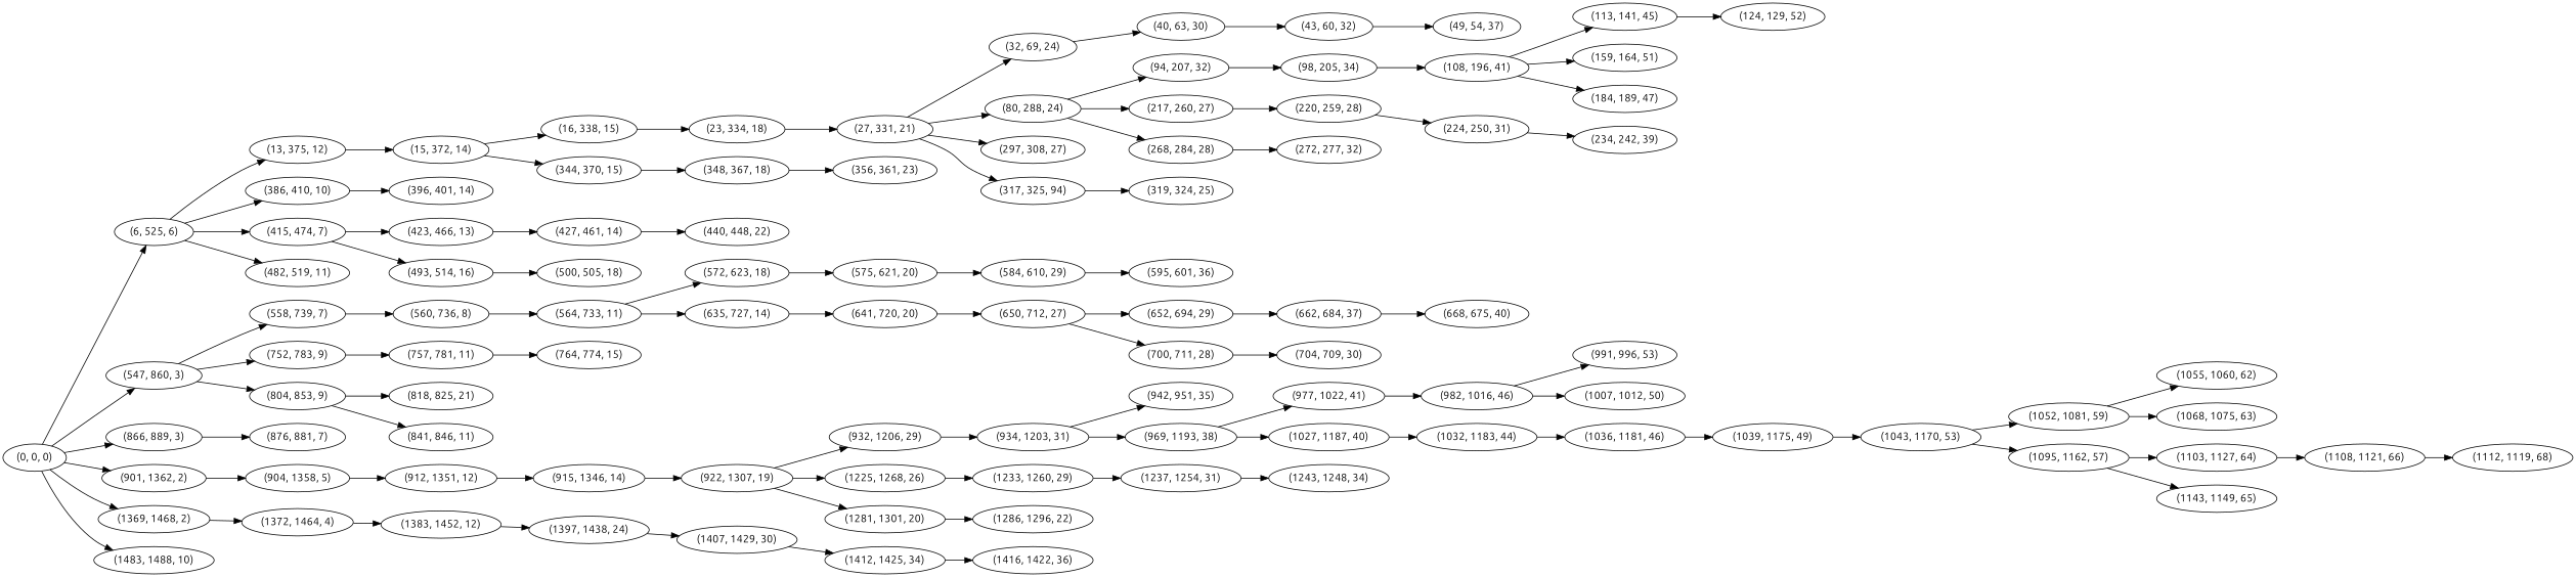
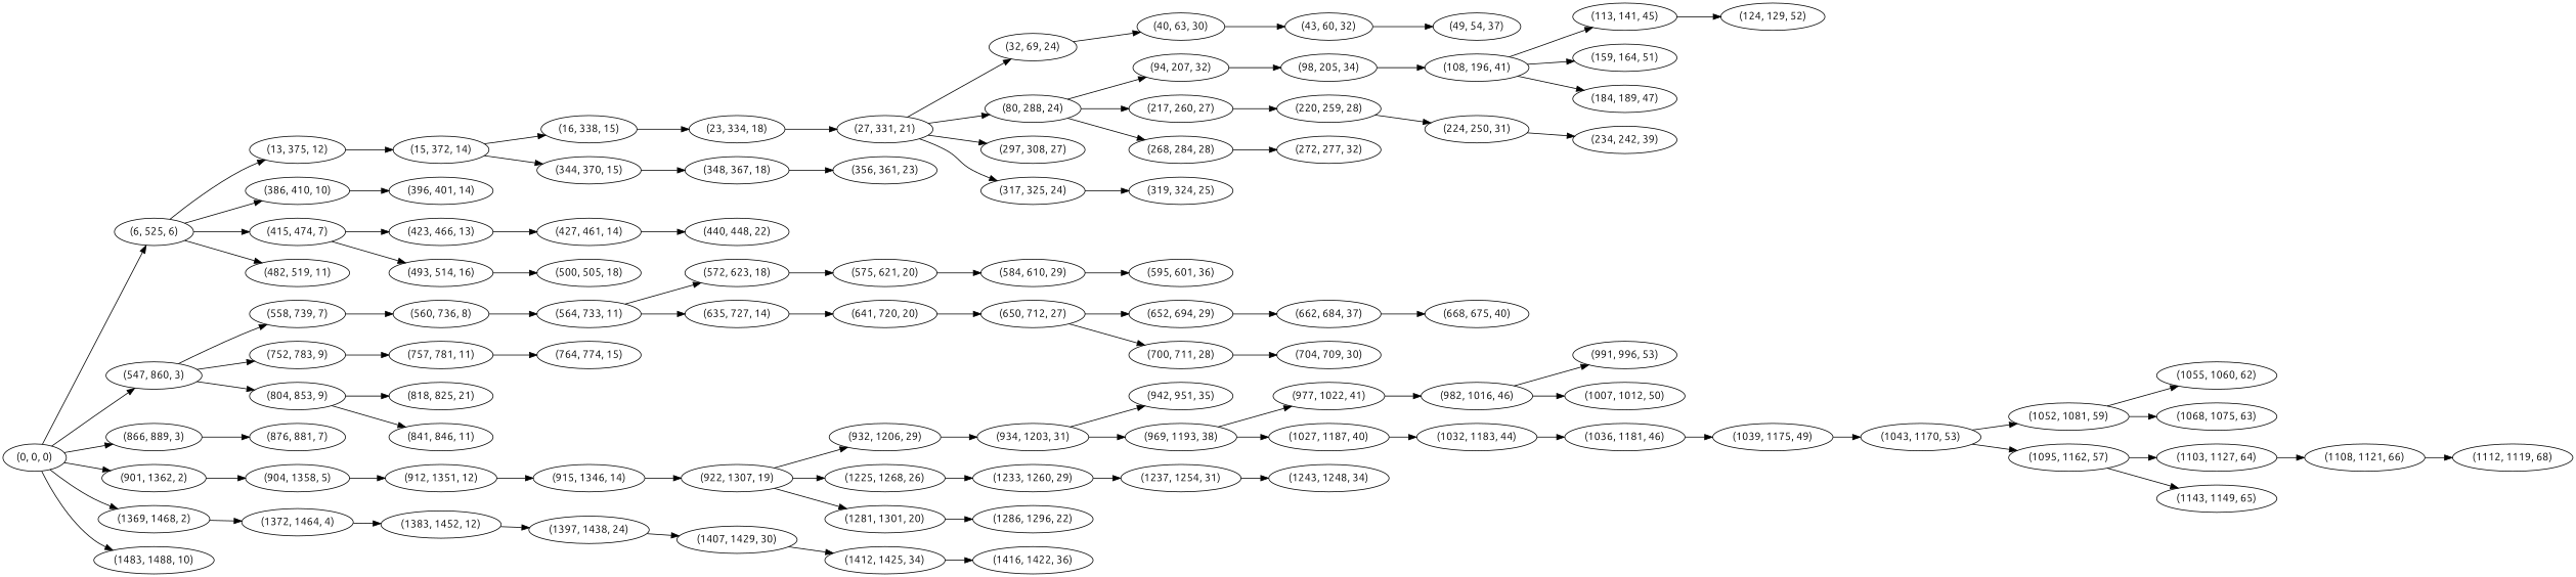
  digraph {
    fontname=Ubuntu
    rankdir=LR
    node [fontname=Ubuntu]
    edge [fontname=Ubuntu]
    "(0, 0, 0)"
    "(6, 525, 6)"
    "(547, 860, 3)"
    "(866, 889, 3)"
    "(901, 1362, 2)"
    "(1369, 1468, 2)"
    "(1483, 1488, 10)"
    "(13, 375, 12)"
    "(386, 410, 10)"
    "(415, 474, 7)"
    "(482, 519, 11)"
    "(558, 739, 7)"
    "(752, 783, 9)"
    "(804, 853, 9)"
    "(876, 881, 7)"
    "(904, 1358, 5)"
    "(1372, 1464, 4)"
    "(15, 372, 14)"
    "(396, 401, 14)"
    "(423, 466, 13)"
    "(493, 514, 16)"
    "(16, 338, 15)"
    "(344, 370, 15)"
    "(23, 334, 18)"
    "(348, 367, 18)"
    "(27, 331, 21)"
    "(32, 69, 24)"
    "(80, 288, 24)"
    "(297, 308, 27)"
-   "(317, 325, 24)" [label="(317, 325, 94)"]
+   "(317, 325, 24)"
    "(40, 63, 30)"
    "(94, 207, 32)"
    "(217, 260, 27)"
    "(268, 284, 28)"
    "(319, 324, 25)"
    "(43, 60, 32)"
    "(49, 54, 37)"
    "(98, 205, 34)"
    "(220, 259, 28)"
    "(272, 277, 32)"
    "(108, 196, 41)"
    "(113, 141, 45)"
    "(159, 164, 51)"
    "(184, 189, 47)"
    "(124, 129, 52)"
    "(224, 250, 31)"
    "(234, 242, 39)"
    "(356, 361, 23)"
    "(427, 461, 14)"
    "(440, 448, 22)"
    "(500, 505, 18)"
    "(560, 736, 8)"
    "(757, 781, 11)"
    "(818, 825, 21)"
    "(841, 846, 11)"
    "(564, 733, 11)"
    "(572, 623, 18)"
    "(635, 727, 14)"
    "(575, 621, 20)"
    "(641, 720, 20)"
    "(584, 610, 29)"
    "(595, 601, 36)"
    "(650, 712, 27)"
    "(652, 694, 29)"
    "(700, 711, 28)"
    "(662, 684, 37)"
    "(704, 709, 30)"
    "(668, 675, 40)"
    "(764, 774, 15)"
    "(912, 1351, 12)"
    "(915, 1346, 14)"
    "(922, 1307, 19)"
    "(932, 1206, 29)"
    "(1225, 1268, 26)"
    "(1281, 1301, 20)"
    "(934, 1203, 31)"
    "(1233, 1260, 29)"
    "(1286, 1296, 22)"
    "(942, 951, 35)"
    "(969, 1193, 38)"
    "(977, 1022, 41)"
    "(1027, 1187, 40)"
    "(982, 1016, 46)"
    "(1032, 1183, 44)"
    "(991, 996, 53)"
    "(1007, 1012, 50)"
    "(1036, 1181, 46)"
    "(1039, 1175, 49)"
    "(1043, 1170, 53)"
    "(1052, 1081, 59)"
    "(1095, 1162, 57)"
    "(1055, 1060, 62)"
    "(1068, 1075, 63)"
    "(1103, 1127, 64)"
    "(1143, 1149, 65)"
    "(1108, 1121, 66)"
    "(1112, 1119, 68)"
    "(1237, 1254, 31)"
    "(1243, 1248, 34)"
    "(1383, 1452, 12)"
    "(1397, 1438, 24)"
    "(1407, 1429, 30)"
    "(1412, 1425, 34)"
    "(1416, 1422, 36)"
    "(0, 0, 0)" -> "(6, 525, 6)"
    "(0, 0, 0)" -> "(547, 860, 3)"
    "(0, 0, 0)" -> "(866, 889, 3)"
    "(0, 0, 0)" -> "(901, 1362, 2)"
    "(0, 0, 0)" -> "(1369, 1468, 2)"
    "(0, 0, 0)" -> "(1483, 1488, 10)"
    "(6, 525, 6)" -> "(13, 375, 12)"
    "(6, 525, 6)" -> "(386, 410, 10)"
    "(6, 525, 6)" -> "(415, 474, 7)"
    "(6, 525, 6)" -> "(482, 519, 11)"
    "(547, 860, 3)" -> "(558, 739, 7)"
    "(547, 860, 3)" -> "(752, 783, 9)"
    "(547, 860, 3)" -> "(804, 853, 9)"
    "(866, 889, 3)" -> "(876, 881, 7)"
    "(901, 1362, 2)" -> "(904, 1358, 5)"
    "(1369, 1468, 2)" -> "(1372, 1464, 4)"
    "(13, 375, 12)" -> "(15, 372, 14)"
    "(386, 410, 10)" -> "(396, 401, 14)"
    "(415, 474, 7)" -> "(423, 466, 13)"
    "(415, 474, 7)" -> "(493, 514, 16)"
    "(558, 739, 7)" -> "(560, 736, 8)"
    "(752, 783, 9)" -> "(757, 781, 11)"
    "(804, 853, 9)" -> "(818, 825, 21)"
    "(804, 853, 9)" -> "(841, 846, 11)"
    "(904, 1358, 5)" -> "(912, 1351, 12)"
    "(1372, 1464, 4)" -> "(1383, 1452, 12)"
    "(15, 372, 14)" -> "(16, 338, 15)"
    "(15, 372, 14)" -> "(344, 370, 15)"
    "(423, 466, 13)" -> "(427, 461, 14)"
    "(493, 514, 16)" -> "(500, 505, 18)"
    "(16, 338, 15)" -> "(23, 334, 18)"
    "(344, 370, 15)" -> "(348, 367, 18)"
    "(23, 334, 18)" -> "(27, 331, 21)"
    "(348, 367, 18)" -> "(356, 361, 23)"
    "(27, 331, 21)" -> "(32, 69, 24)"
    "(27, 331, 21)" -> "(80, 288, 24)"
    "(27, 331, 21)" -> "(297, 308, 27)"
    "(27, 331, 21)" -> "(317, 325, 24)"
    "(32, 69, 24)" -> "(40, 63, 30)"
    "(80, 288, 24)" -> "(94, 207, 32)"
    "(80, 288, 24)" -> "(217, 260, 27)"
    "(80, 288, 24)" -> "(268, 284, 28)"
    "(317, 325, 24)" -> "(319, 324, 25)"
    "(40, 63, 30)" -> "(43, 60, 32)"
    "(94, 207, 32)" -> "(98, 205, 34)"
    "(217, 260, 27)" -> "(220, 259, 28)"
    "(268, 284, 28)" -> "(272, 277, 32)"
    "(43, 60, 32)" -> "(49, 54, 37)"
    "(98, 205, 34)" -> "(108, 196, 41)"
    "(220, 259, 28)" -> "(224, 250, 31)"
    "(108, 196, 41)" -> "(113, 141, 45)"
    "(108, 196, 41)" -> "(159, 164, 51)"
    "(108, 196, 41)" -> "(184, 189, 47)"
    "(113, 141, 45)" -> "(124, 129, 52)"
    "(224, 250, 31)" -> "(234, 242, 39)"
    "(427, 461, 14)" -> "(440, 448, 22)"
    "(560, 736, 8)" -> "(564, 733, 11)"
    "(757, 781, 11)" -> "(764, 774, 15)"
    "(564, 733, 11)" -> "(572, 623, 18)"
    "(564, 733, 11)" -> "(635, 727, 14)"
    "(572, 623, 18)" -> "(575, 621, 20)"
    "(635, 727, 14)" -> "(641, 720, 20)"
    "(575, 621, 20)" -> "(584, 610, 29)"
    "(641, 720, 20)" -> "(650, 712, 27)"
    "(584, 610, 29)" -> "(595, 601, 36)"
    "(650, 712, 27)" -> "(652, 694, 29)"
    "(650, 712, 27)" -> "(700, 711, 28)"
    "(652, 694, 29)" -> "(662, 684, 37)"
    "(700, 711, 28)" -> "(704, 709, 30)"
    "(662, 684, 37)" -> "(668, 675, 40)"
    "(912, 1351, 12)" -> "(915, 1346, 14)"
    "(915, 1346, 14)" -> "(922, 1307, 19)"
    "(922, 1307, 19)" -> "(932, 1206, 29)"
    "(922, 1307, 19)" -> "(1225, 1268, 26)"
    "(922, 1307, 19)" -> "(1281, 1301, 20)"
    "(932, 1206, 29)" -> "(934, 1203, 31)"
    "(1225, 1268, 26)" -> "(1233, 1260, 29)"
    "(1281, 1301, 20)" -> "(1286, 1296, 22)"
    "(934, 1203, 31)" -> "(942, 951, 35)"
    "(934, 1203, 31)" -> "(969, 1193, 38)"
    "(1233, 1260, 29)" -> "(1237, 1254, 31)"
    "(969, 1193, 38)" -> "(977, 1022, 41)"
    "(969, 1193, 38)" -> "(1027, 1187, 40)"
    "(977, 1022, 41)" -> "(982, 1016, 46)"
    "(1027, 1187, 40)" -> "(1032, 1183, 44)"
    "(982, 1016, 46)" -> "(991, 996, 53)"
    "(982, 1016, 46)" -> "(1007, 1012, 50)"
    "(1032, 1183, 44)" -> "(1036, 1181, 46)"
    "(1036, 1181, 46)" -> "(1039, 1175, 49)"
    "(1039, 1175, 49)" -> "(1043, 1170, 53)"
    "(1043, 1170, 53)" -> "(1052, 1081, 59)"
    "(1043, 1170, 53)" -> "(1095, 1162, 57)"
    "(1052, 1081, 59)" -> "(1055, 1060, 62)"
    "(1052, 1081, 59)" -> "(1068, 1075, 63)"
    "(1095, 1162, 57)" -> "(1103, 1127, 64)"
    "(1095, 1162, 57)" -> "(1143, 1149, 65)"
    "(1103, 1127, 64)" -> "(1108, 1121, 66)"
    "(1108, 1121, 66)" -> "(1112, 1119, 68)"
    "(1237, 1254, 31)" -> "(1243, 1248, 34)"
    "(1383, 1452, 12)" -> "(1397, 1438, 24)"
    "(1397, 1438, 24)" -> "(1407, 1429, 30)"
    "(1407, 1429, 30)" -> "(1412, 1425, 34)"
    "(1412, 1425, 34)" -> "(1416, 1422, 36)"
  }
